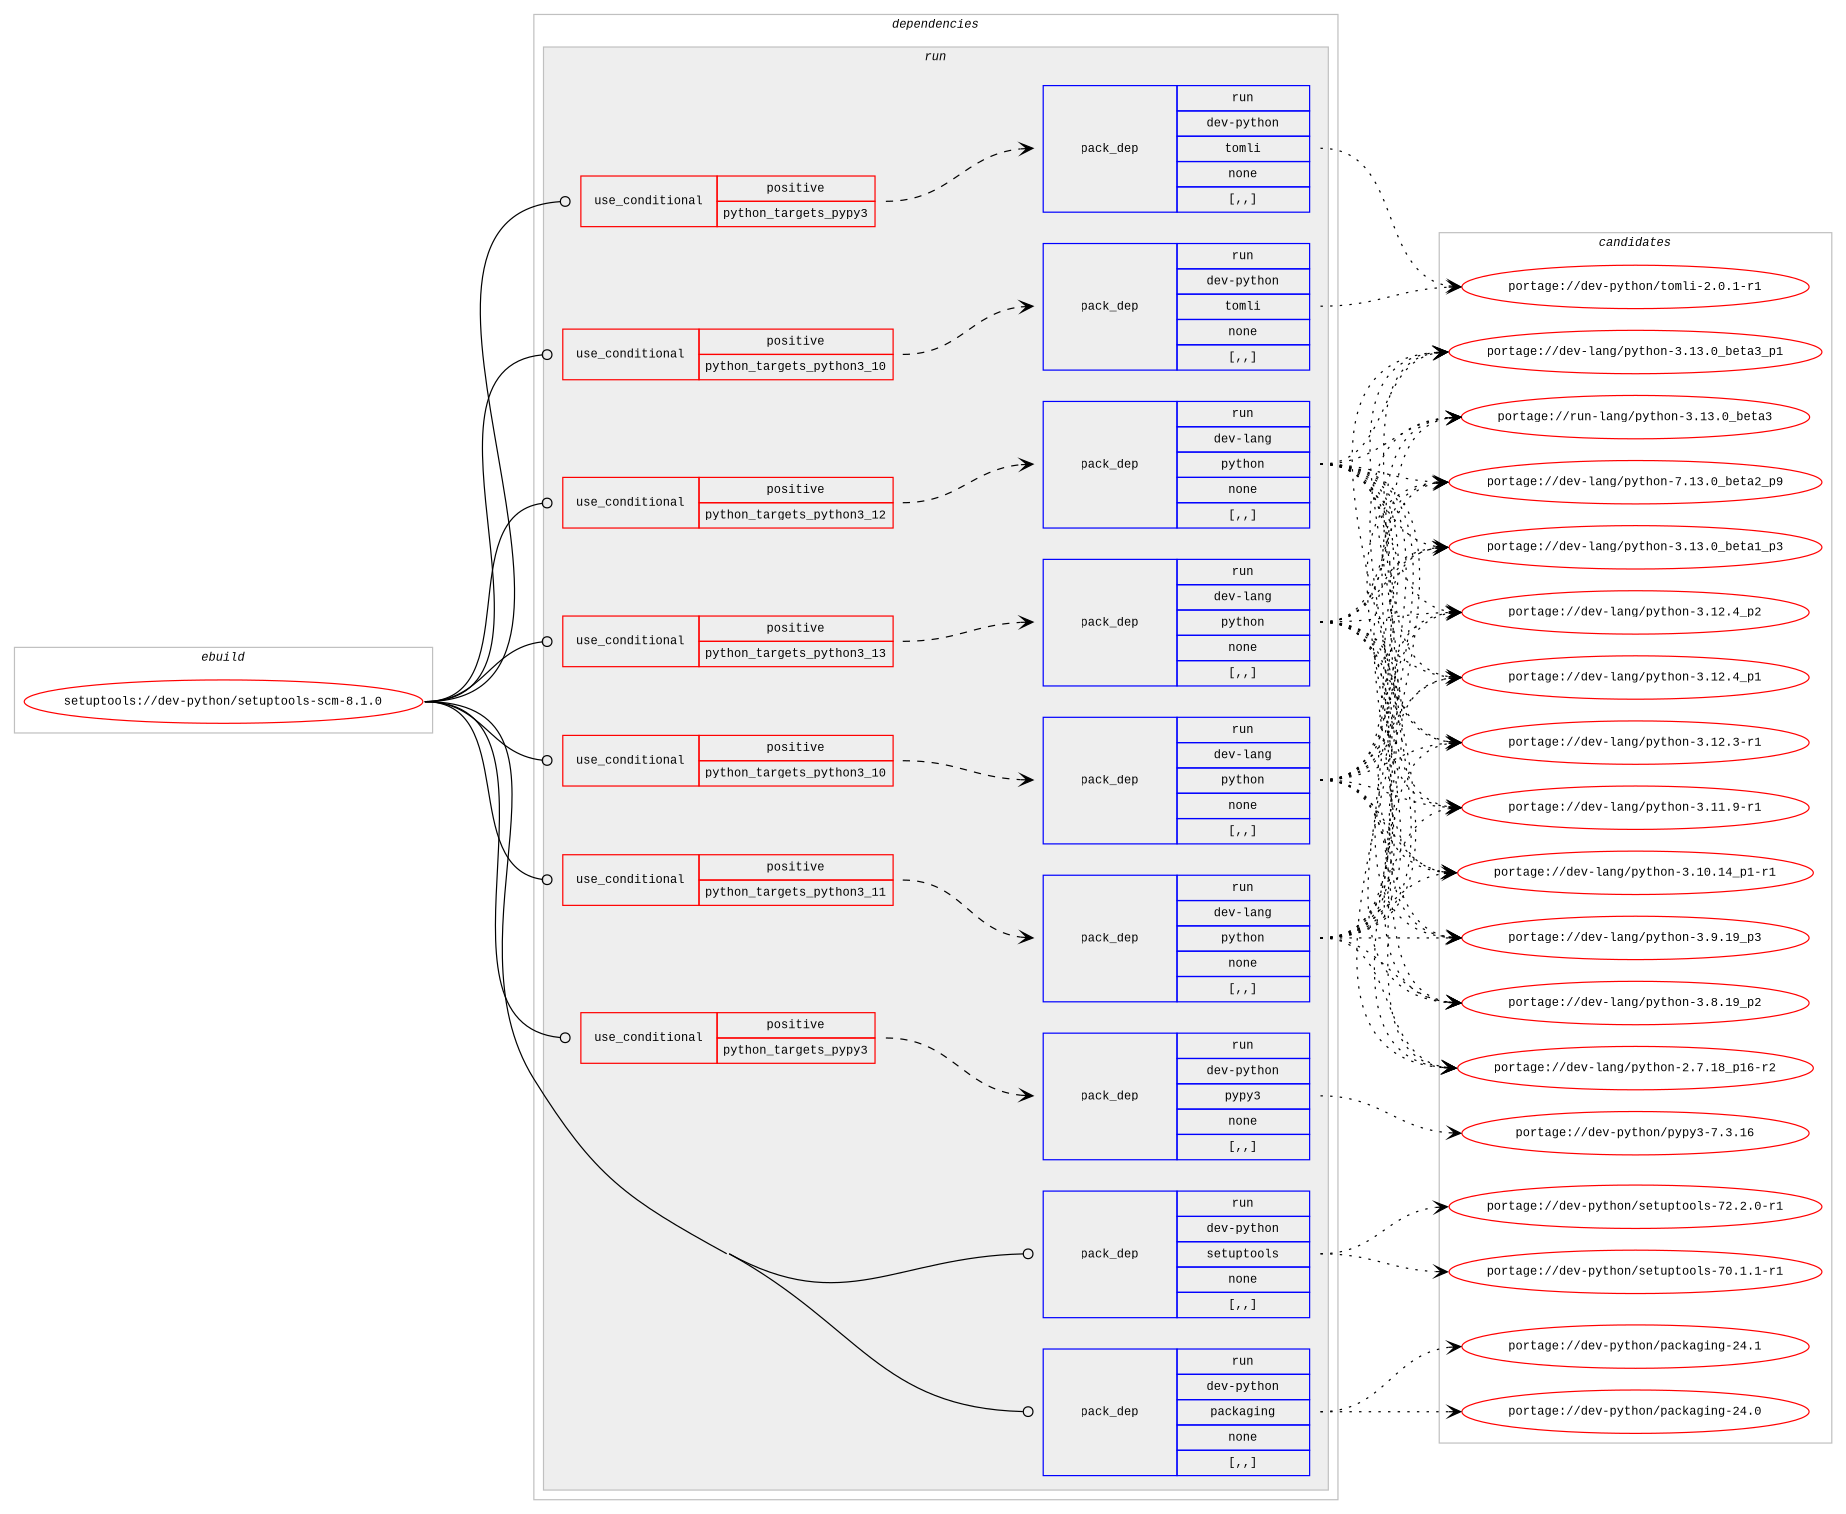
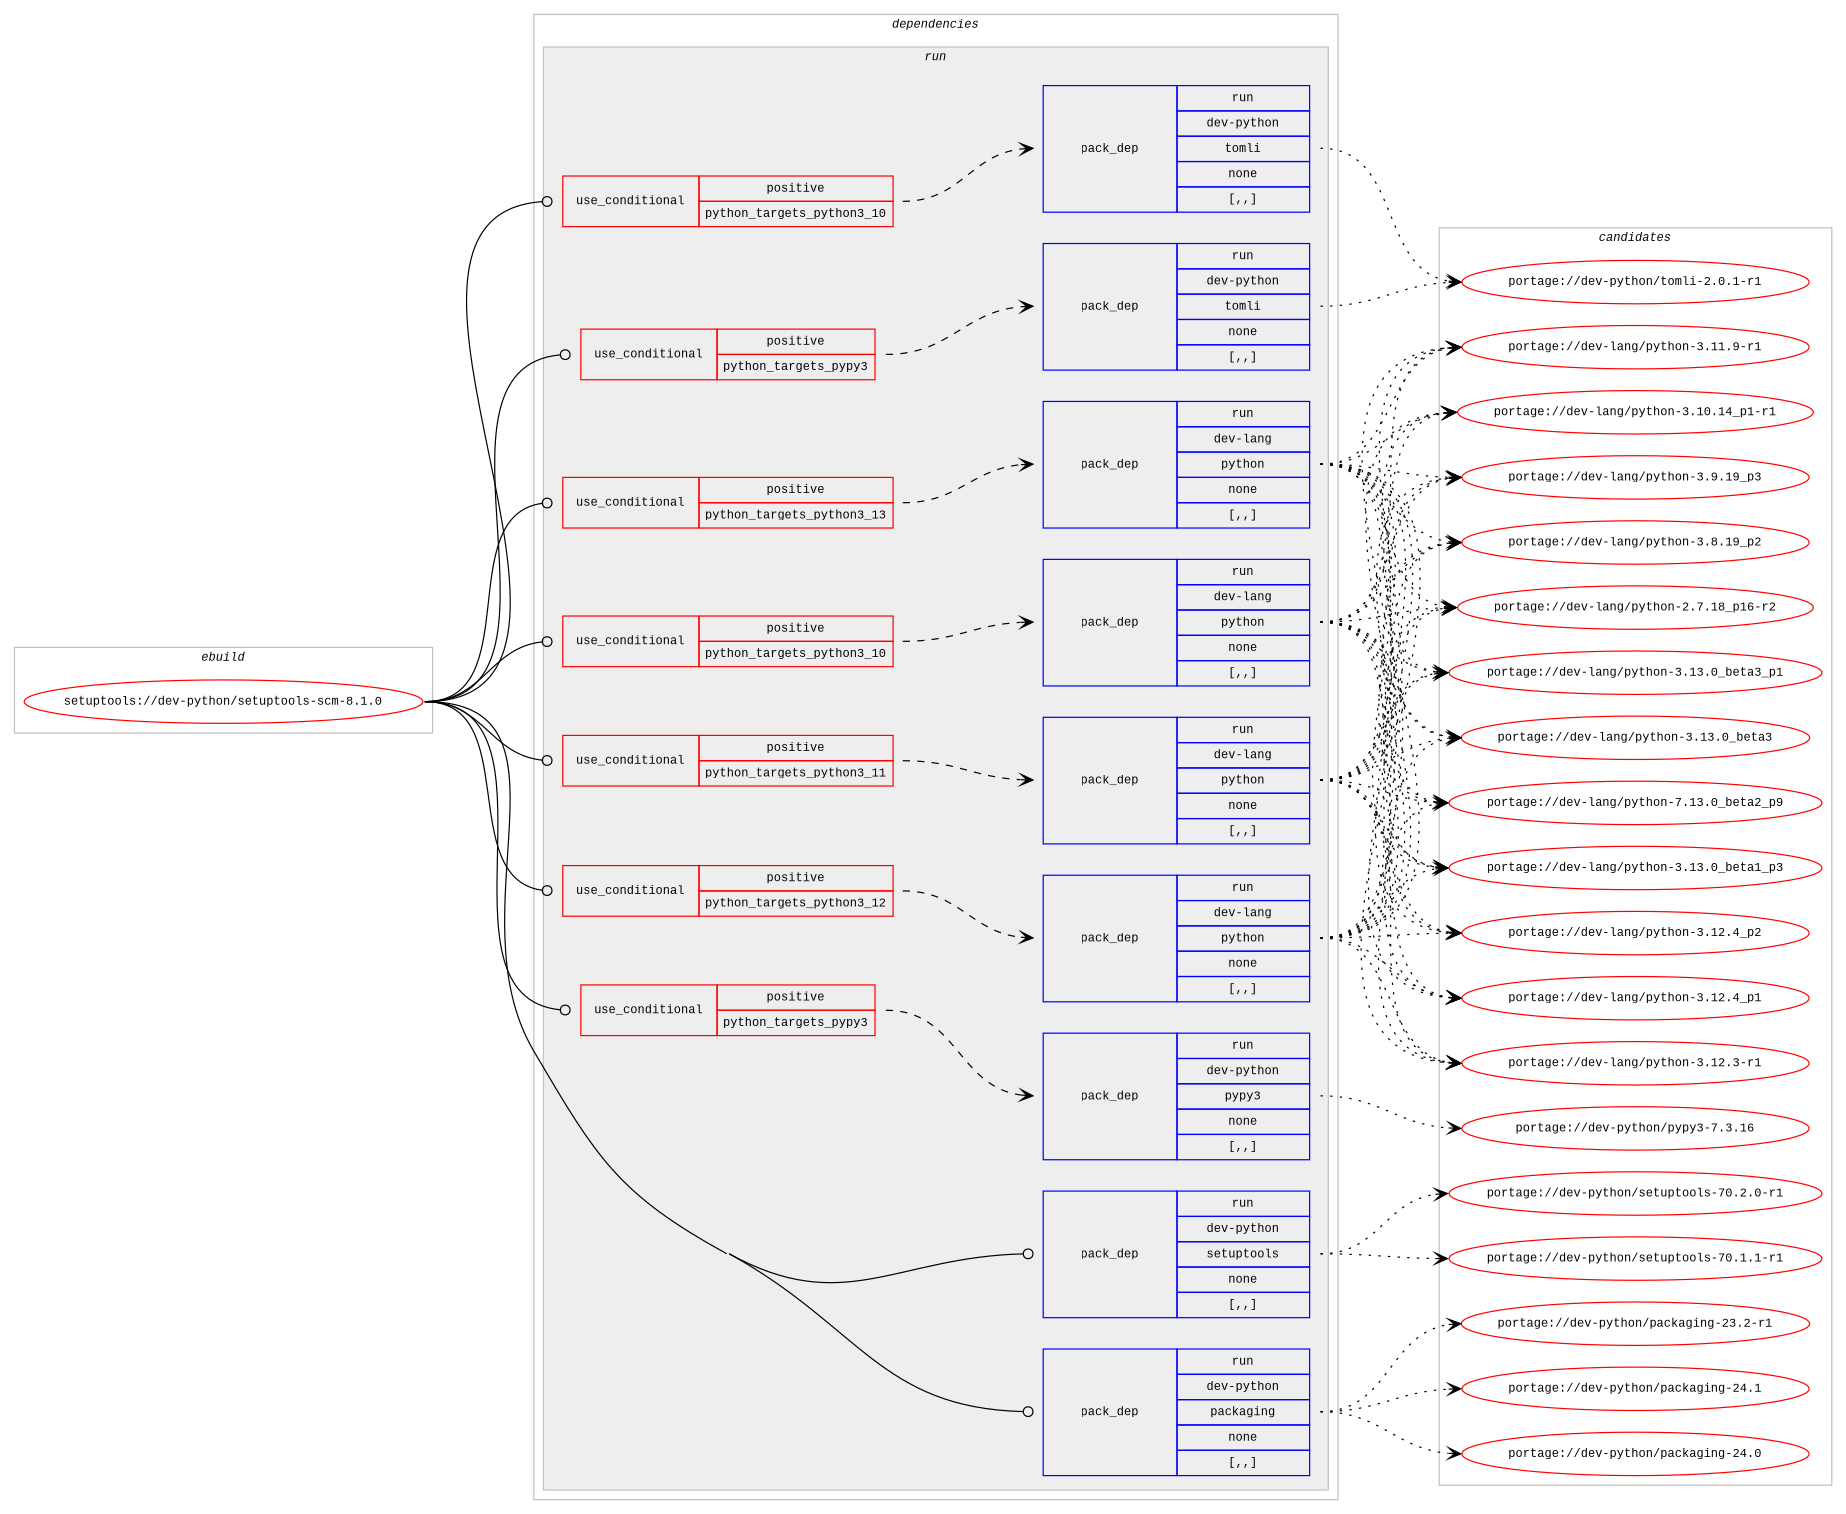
  digraph {
    compound=true
    concentrate=true
    fontname="Liberation Mono"
    fontsize=10
    newrank=true
    rankdir=LR
    ranksep=1.5
    node [color=red fontname="Liberation Mono" fontsize=10]
    edge [arrowhead=vee fontname="Liberation Mono" headport=w style=dotted tailport=e weight=100]
    n1 [label="setuptools://dev-python/setuptools-scm-8.1.0" width=4]
    n2 [color=blue label=<<TABLE BORDER="0" CELLBORDER="1" CELLSPACING="0" CELLPADDING="4" WIDTH="220"><TR><TD ROWSPAN="6" CELLPADDING="30">pack_dep</TD></TR><TR><TD WIDTH="110">run</TD></TR><TR><TD>dev-python</TD></TR><TR><TD>pypy3</TD></TR><TR><TD>none</TD></TR><TR><TD>[,,]</TD></TR></TABLE>> shape=none]
    n3 [label=<<TABLE BORDER="0" CELLBORDER="1" CELLSPACING="0" CELLPADDING="4"><TR><TD ROWSPAN="3" CELLPADDING="10">use_conditional</TD></TR><TR><TD>positive</TD></TR><TR><TD>python_targets_pypy3</TD></TR></TABLE>> shape=none]
    n4 [color=blue label=<<TABLE BORDER="0" CELLBORDER="1" CELLSPACING="0" CELLPADDING="4" WIDTH="220"><TR><TD ROWSPAN="6" CELLPADDING="30">pack_dep</TD></TR><TR><TD WIDTH="110">run</TD></TR><TR><TD>dev-python</TD></TR><TR><TD>tomli</TD></TR><TR><TD>none</TD></TR><TR><TD>[,,]</TD></TR></TABLE>> shape=none]
    n5 [label=<<TABLE BORDER="0" CELLBORDER="1" CELLSPACING="0" CELLPADDING="4"><TR><TD ROWSPAN="3" CELLPADDING="10">use_conditional</TD></TR><TR><TD>positive</TD></TR><TR><TD>python_targets_pypy3</TD></TR></TABLE>> shape=none]
    n6 [color=blue label=<<TABLE BORDER="0" CELLBORDER="1" CELLSPACING="0" CELLPADDING="4" WIDTH="220"><TR><TD ROWSPAN="6" CELLPADDING="30">pack_dep</TD></TR><TR><TD WIDTH="110">run</TD></TR><TR><TD>dev-lang</TD></TR><TR><TD>python</TD></TR><TR><TD>none</TD></TR><TR><TD>[,,]</TD></TR></TABLE>> shape=none]
    n7 [label=<<TABLE BORDER="0" CELLBORDER="1" CELLSPACING="0" CELLPADDING="4"><TR><TD ROWSPAN="3" CELLPADDING="10">use_conditional</TD></TR><TR><TD>positive</TD></TR><TR><TD>python_targets_python3_10</TD></TR></TABLE>> shape=none]
    n8 [color=blue label=<<TABLE BORDER="0" CELLBORDER="1" CELLSPACING="0" CELLPADDING="4" WIDTH="220"><TR><TD ROWSPAN="6" CELLPADDING="30">pack_dep</TD></TR><TR><TD WIDTH="110">run</TD></TR><TR><TD>dev-python</TD></TR><TR><TD>tomli</TD></TR><TR><TD>none</TD></TR><TR><TD>[,,]</TD></TR></TABLE>> shape=none]
    n9 [label=<<TABLE BORDER="0" CELLBORDER="1" CELLSPACING="0" CELLPADDING="4"><TR><TD ROWSPAN="3" CELLPADDING="10">use_conditional</TD></TR><TR><TD>positive</TD></TR><TR><TD>python_targets_python3_10</TD></TR></TABLE>> shape=none]
    n10 [color=blue label=<<TABLE BORDER="0" CELLBORDER="1" CELLSPACING="0" CELLPADDING="4" WIDTH="220"><TR><TD ROWSPAN="6" CELLPADDING="30">pack_dep</TD></TR><TR><TD WIDTH="110">run</TD></TR><TR><TD>dev-lang</TD></TR><TR><TD>python</TD></TR><TR><TD>none</TD></TR><TR><TD>[,,]</TD></TR></TABLE>> shape=none]
    n11 [label=<<TABLE BORDER="0" CELLBORDER="1" CELLSPACING="0" CELLPADDING="4"><TR><TD ROWSPAN="3" CELLPADDING="10">use_conditional</TD></TR><TR><TD>positive</TD></TR><TR><TD>python_targets_python3_11</TD></TR></TABLE>> shape=none]
    n12 [color=blue label=<<TABLE BORDER="0" CELLBORDER="1" CELLSPACING="0" CELLPADDING="4" WIDTH="220"><TR><TD ROWSPAN="6" CELLPADDING="30">pack_dep</TD></TR><TR><TD WIDTH="110">run</TD></TR><TR><TD>dev-lang</TD></TR><TR><TD>python</TD></TR><TR><TD>none</TD></TR><TR><TD>[,,]</TD></TR></TABLE>> shape=none]
    n13 [label=<<TABLE BORDER="0" CELLBORDER="1" CELLSPACING="0" CELLPADDING="4"><TR><TD ROWSPAN="3" CELLPADDING="10">use_conditional</TD></TR><TR><TD>positive</TD></TR><TR><TD>python_targets_python3_12</TD></TR></TABLE>> shape=none]
    n14 [color=blue label=<<TABLE BORDER="0" CELLBORDER="1" CELLSPACING="0" CELLPADDING="4" WIDTH="220"><TR><TD ROWSPAN="6" CELLPADDING="30">pack_dep</TD></TR><TR><TD WIDTH="110">run</TD></TR><TR><TD>dev-lang</TD></TR><TR><TD>python</TD></TR><TR><TD>none</TD></TR><TR><TD>[,,]</TD></TR></TABLE>> shape=none]
    n15 [label=<<TABLE BORDER="0" CELLBORDER="1" CELLSPACING="0" CELLPADDING="4"><TR><TD ROWSPAN="3" CELLPADDING="10">use_conditional</TD></TR><TR><TD>positive</TD></TR><TR><TD>python_targets_python3_13</TD></TR></TABLE>> shape=none]
    n16 [color=blue label=<<TABLE BORDER="0" CELLBORDER="1" CELLSPACING="0" CELLPADDING="4" WIDTH="220"><TR><TD ROWSPAN="6" CELLPADDING="30">pack_dep</TD></TR><TR><TD WIDTH="110">run</TD></TR><TR><TD>dev-python</TD></TR><TR><TD>packaging</TD></TR><TR><TD>none</TD></TR><TR><TD>[,,]</TD></TR></TABLE>> shape=none]
    n17 [color=blue label=<<TABLE BORDER="0" CELLBORDER="1" CELLSPACING="0" CELLPADDING="4" WIDTH="220"><TR><TD ROWSPAN="6" CELLPADDING="30">pack_dep</TD></TR><TR><TD WIDTH="110">run</TD></TR><TR><TD>dev-python</TD></TR><TR><TD>setuptools</TD></TR><TR><TD>none</TD></TR><TR><TD>[,,]</TD></TR></TABLE>> shape=none]
    n18 [label="portage://dev-python/pypy3-7.3.16" width=4]
    n19 [label="portage://dev-python/tomli-2.0.1-r1" width=4]
    n20 [label="portage://dev-lang/python-3.13.0_beta3_p1" width=4]
-   n21 [label="portage://run-lang/python-3.13.0_beta3" width=4]
+   n21 [label="portage://dev-lang/python-3.13.0_beta3" width=4]
    n22 [label="portage://dev-lang/python-7.13.0_beta2_p9" width=4]
    n23 [label="portage://dev-lang/python-3.13.0_beta1_p3" width=4]
    n24 [label="portage://dev-lang/python-3.12.4_p2" width=4]
    n25 [label="portage://dev-lang/python-3.12.4_p1" width=4]
    n26 [label="portage://dev-lang/python-3.12.3-r1" width=4]
    n27 [label="portage://dev-lang/python-3.11.9-r1" width=4]
    n28 [label="portage://dev-lang/python-3.10.14_p1-r1" width=4]
    n29 [label="portage://dev-lang/python-3.9.19_p3" width=4]
    n30 [label="portage://dev-lang/python-3.8.19_p2" width=4]
    n31 [label="portage://dev-lang/python-2.7.18_p16-r2" width=4]
    n32 [label="portage://dev-python/packaging-24.1" width=4]
    n33 [label="portage://dev-python/packaging-24.0" width=4]
-   n35 [label="portage://dev-python/setuptools-72.2.0-r1" width=4]
+   n34 [label="portage://dev-python/packaging-23.2-r1" width=4]
+   n35 [label="portage://dev-python/setuptools-70.2.0-r1" width=4]
    n36 [label="portage://dev-python/setuptools-70.1.1-r1" width=4]
    subgraph cluster_1 {
      color=gray
      label=<<i>ebuild</i>>
      rank=same
      n1
    }
    subgraph cluster_2 {
      color=gray
      label=<<i>dependencies</i>>
      subgraph cluster_3 {
        color=gray
        fillcolor="#eeeeee"
        label=<<i>compile</i>>
        style=filled
      }
      subgraph cluster_4 {
        color=gray
        fillcolor="#eeeeee"
        label=<<i>compile and run</i>>
        style=filled
      }
      subgraph cluster_5 {
        color=gray
        fillcolor="#eeeeee"
        label=<<i>run</i>>
        style=filled
        subgraph sub_6 {
          color=gray
          fillcolor="#eeeeee"
          label=<<i>run</i>>
          style=filled
          n3
          subgraph sub_7 {
            color=gray
            fillcolor="#eeeeee"
            label=<<i>run</i>>
            style=filled
            n2
          }
        }
        subgraph sub_8 {
          color=gray
          fillcolor="#eeeeee"
          label=<<i>run</i>>
          style=filled
          n5
          subgraph sub_9 {
            color=gray
            fillcolor="#eeeeee"
            label=<<i>run</i>>
            style=filled
            n4
          }
        }
        subgraph sub_10 {
          color=gray
          fillcolor="#eeeeee"
          label=<<i>run</i>>
          style=filled
          n7
          subgraph sub_11 {
            color=gray
            fillcolor="#eeeeee"
            label=<<i>run</i>>
            style=filled
            n6
          }
        }
        subgraph sub_12 {
          color=gray
          fillcolor="#eeeeee"
          label=<<i>run</i>>
          style=filled
          n9
          subgraph sub_13 {
            color=gray
            fillcolor="#eeeeee"
            label=<<i>run</i>>
            style=filled
            n8
          }
        }
        subgraph sub_14 {
          color=gray
          fillcolor="#eeeeee"
          label=<<i>run</i>>
          style=filled
          n11
          subgraph sub_15 {
            color=gray
            fillcolor="#eeeeee"
            label=<<i>run</i>>
            style=filled
            n10
          }
        }
        subgraph sub_16 {
          color=gray
          fillcolor="#eeeeee"
          label=<<i>run</i>>
          style=filled
          n13
          subgraph sub_17 {
            color=gray
            fillcolor="#eeeeee"
            label=<<i>run</i>>
            style=filled
            n12
          }
        }
        subgraph sub_18 {
          color=gray
          fillcolor="#eeeeee"
          label=<<i>run</i>>
          style=filled
          n15
          subgraph sub_19 {
            color=gray
            fillcolor="#eeeeee"
            label=<<i>run</i>>
            style=filled
            n14
          }
        }
        subgraph sub_20 {
          color=gray
          fillcolor="#eeeeee"
          label=<<i>run</i>>
          style=filled
          n16
        }
        subgraph sub_21 {
          color=gray
          fillcolor="#eeeeee"
          label=<<i>run</i>>
          style=filled
          n17
        }
      }
    }
    subgraph cluster_22 {
      color=gray
      label=<<i>candidates</i>>
      rank=same
      subgraph sub_23 {
        color=black
        label=<<i>candidates</i>>
        nodesep=1
        rank=same
        n18
      }
      subgraph sub_24 {
        color=black
        label=<<i>candidates</i>>
        nodesep=1
        rank=same
        n19
      }
      subgraph sub_25 {
        color=black
        label=<<i>candidates</i>>
        nodesep=1
        rank=same
        n20
        n21
        n22
        n23
        n24
        n25
        n26
        n27
        n28
        n29
        n30
        n31
      }
      subgraph sub_26 {
        color=black
        label=<<i>candidates</i>>
        nodesep=1
        rank=same
        n19
      }
      subgraph sub_27 {
        color=black
        label=<<i>candidates</i>>
        nodesep=1
        rank=same
        n20
        n21
        n22
        n23
        n24
        n25
        n26
        n27
        n28
        n29
        n30
        n31
      }
      subgraph sub_28 {
        color=black
        label=<<i>candidates</i>>
        nodesep=1
        rank=same
        n20
        n21
        n22
        n23
        n24
        n25
        n26
        n27
        n28
        n29
        n30
        n31
      }
      subgraph sub_29 {
        color=black
        label=<<i>candidates</i>>
        nodesep=1
        rank=same
        n20
        n21
        n22
        n23
        n24
        n25
        n26
        n27
        n28
        n29
        n30
        n31
      }
      subgraph sub_30 {
        color=black
        label=<<i>candidates</i>>
        nodesep=1
        rank=same
        n32
        n33
+       n34
      }
      subgraph sub_31 {
        color=black
        label=<<i>candidates</i>>
        nodesep=1
        rank=same
        n35
        n36
      }
    }
    n1 -> n3 [arrowhead=odot style=solid weight=20]
    n1 -> n5 [arrowhead=odot style=solid weight=20]
    n1 -> n7 [arrowhead=odot style=solid weight=20]
    n1 -> n9 [arrowhead=odot style=solid weight=20]
    n1 -> n11 [arrowhead=odot style=solid weight=20]
    n1 -> n13 [arrowhead=odot style=solid weight=20]
    n1 -> n15 [arrowhead=odot style=solid weight=20]
    n1 -> n16 [arrowhead=odot style=solid weight=20]
    n1 -> n17 [arrowhead=odot style=solid weight=20]
    n2 -> n18
    n3 -> n2 [style=dashed weight=20]
    n4 -> n19
    n5 -> n4 [style=dashed weight=20]
    n6 -> n20
    n6 -> n21
    n6 -> n22
    n6 -> n23
    n6 -> n24
    n6 -> n25
    n6 -> n26
    n6 -> n27
    n6 -> n28
    n6 -> n29
    n6 -> n30
    n6 -> n31
    n7 -> n6 [style=dashed weight=20]
    n8 -> n19
    n9 -> n8 [style=dashed weight=20]
    n10 -> n20
    n10 -> n21
    n10 -> n22
    n10 -> n23
    n10 -> n24
    n10 -> n25
    n10 -> n26
    n10 -> n27
    n10 -> n28
    n10 -> n29
    n10 -> n30
    n10 -> n31
    n11 -> n10 [style=dashed weight=20]
    n12 -> n20
    n12 -> n21
    n12 -> n22
    n12 -> n23
    n12 -> n24
    n12 -> n25
    n12 -> n26
    n12 -> n27
    n12 -> n28
    n12 -> n29
    n12 -> n30
    n12 -> n31
    n13 -> n12 [style=dashed weight=20]
    n14 -> n20
    n14 -> n21
    n14 -> n22
    n14 -> n23
    n14 -> n24
    n14 -> n25
    n14 -> n26
    n14 -> n27
    n14 -> n28
    n14 -> n29
    n14 -> n30
    n14 -> n31
    n15 -> n14 [style=dashed weight=20]
    n16 -> n32
    n16 -> n33
+   n16 -> n34
    n17 -> n35
    n17 -> n36
  }
